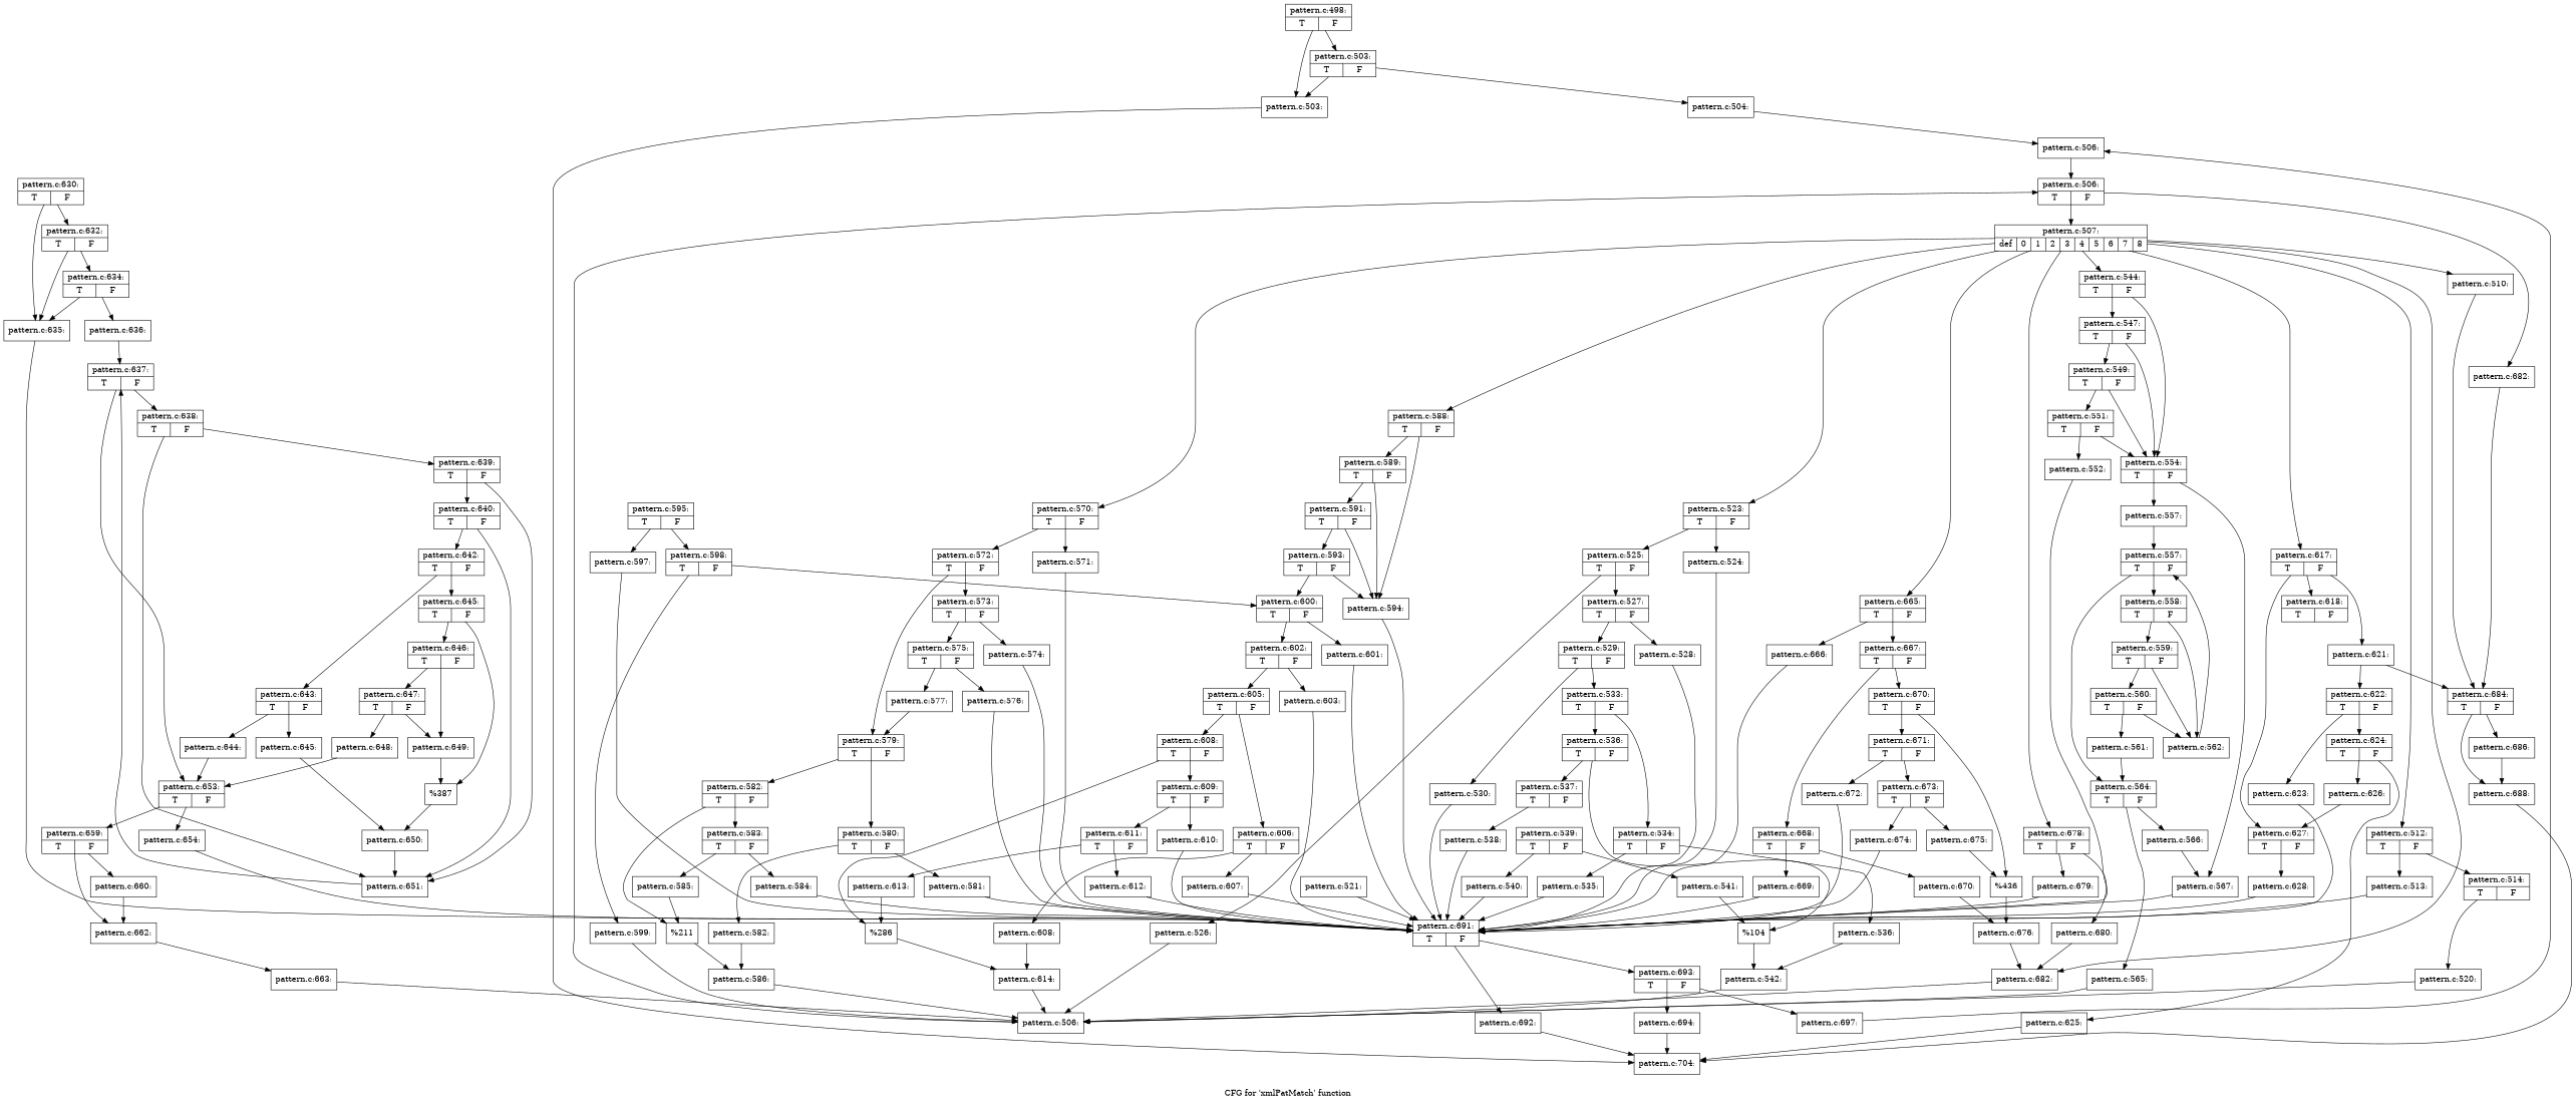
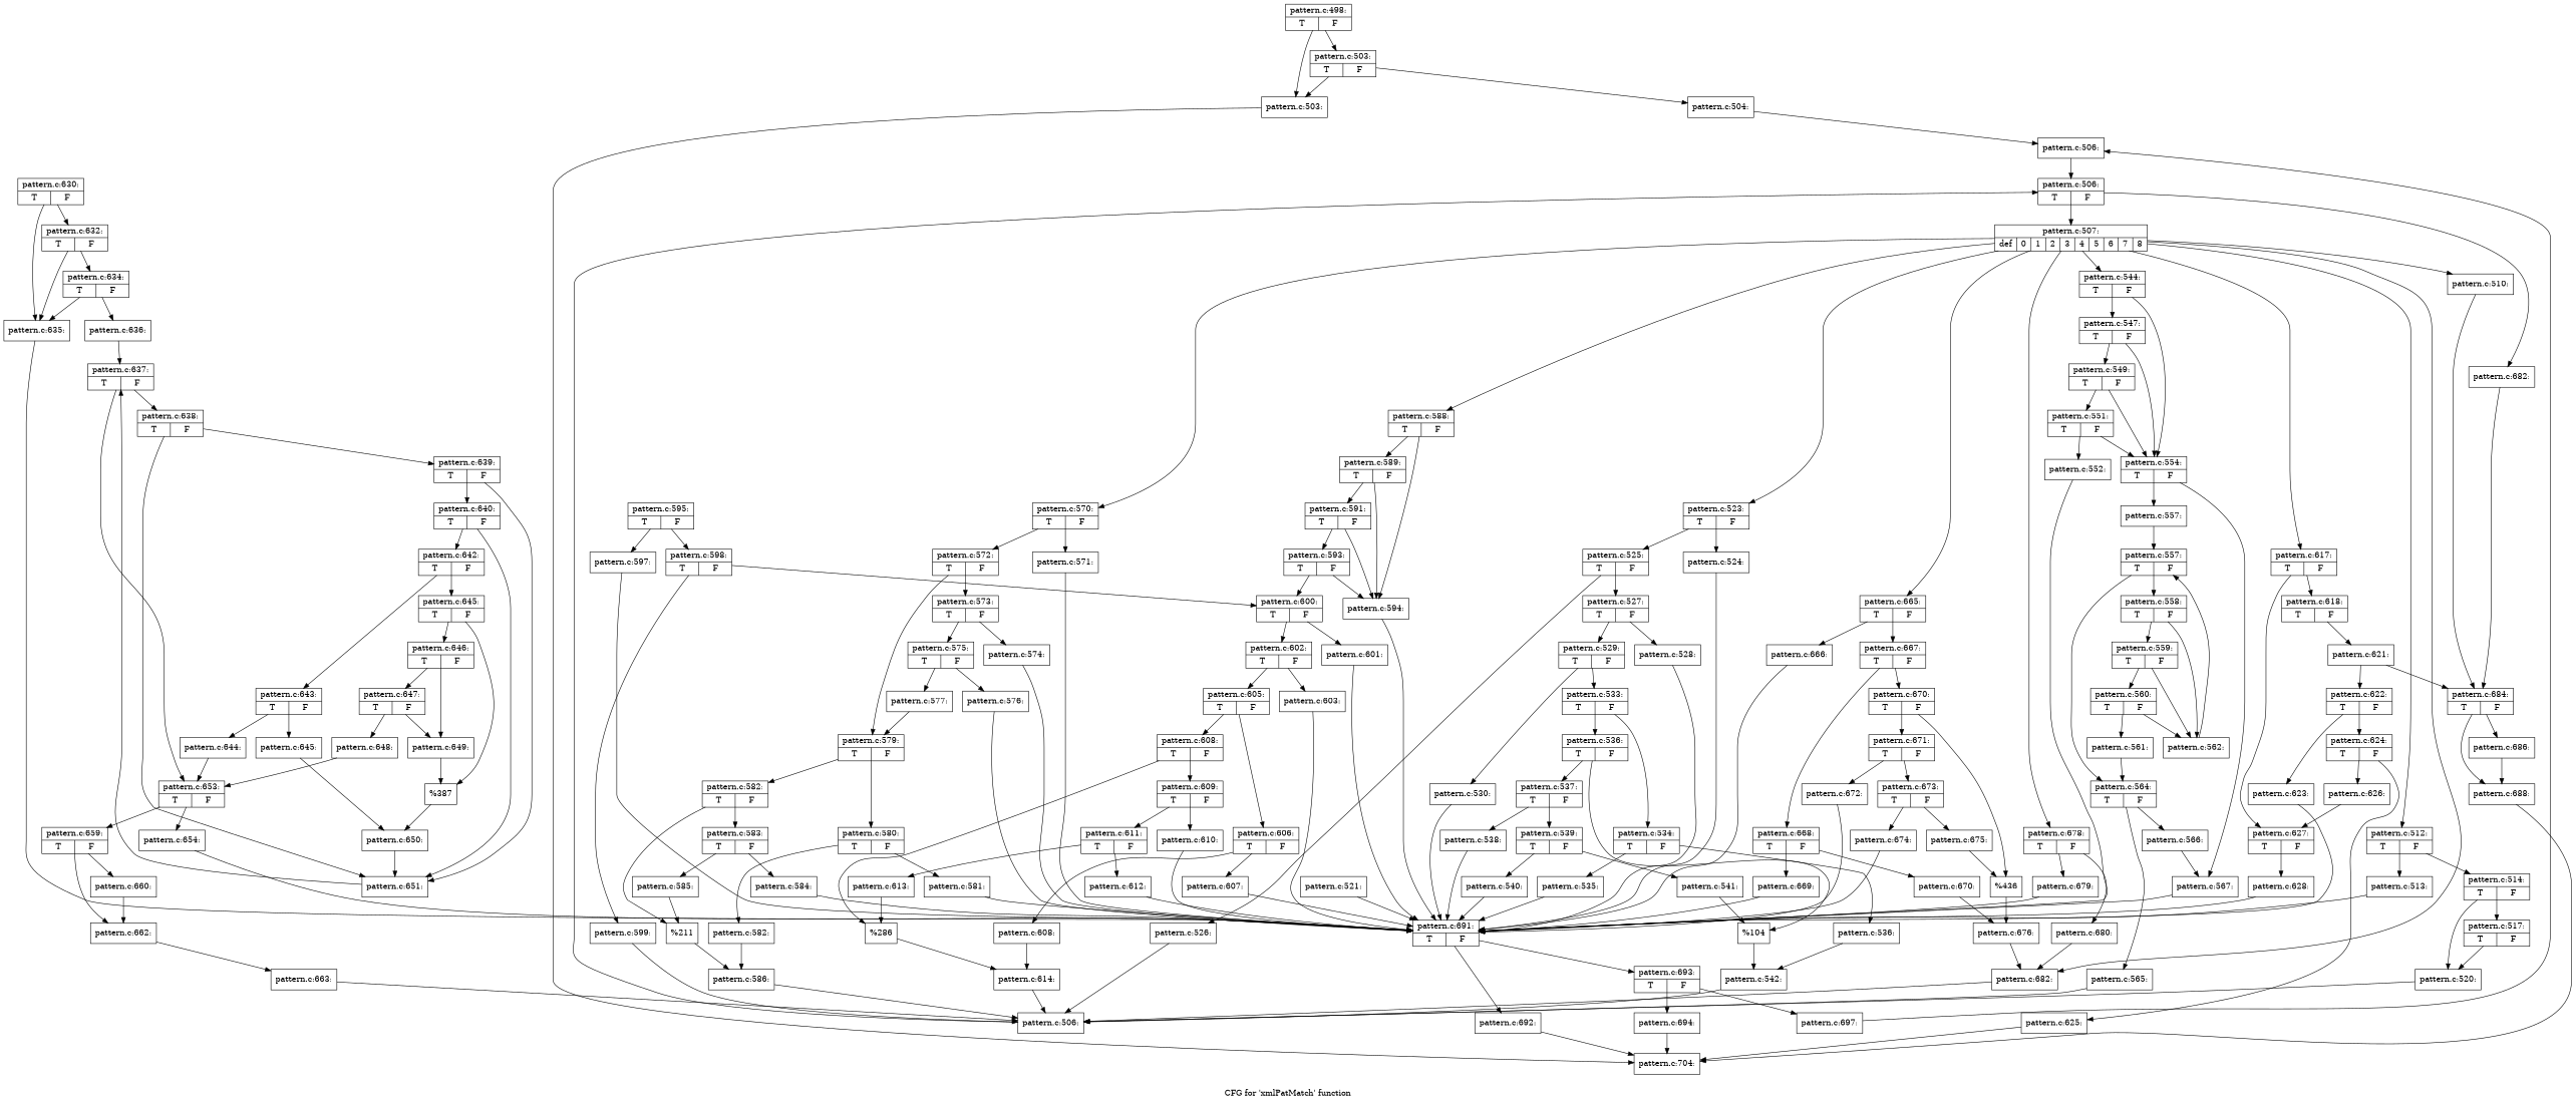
  digraph {
    label="CFG for 'xmlPatMatch' function"
    node [shape=record]
    n1 [label="{pattern.c:498:|{<s0>T|<s1>F}}"]
    n2 [label="{pattern.c:503:}"]
    n3 [label="{pattern.c:503:|{<s0>T|<s1>F}}"]
    n4 [label="{pattern.c:704:}"]
    n5 [label="{pattern.c:504:}"]
    n6 [label="{pattern.c:506:}"]
    n7 [label="{pattern.c:506:|{<s0>T|<s1>F}}"]
    n8 [label="{pattern.c:507:|{<s0>def|<s1>0|<s2>1|<s3>2|<s4>3|<s5>4|<s6>5|<s7>6|<s8>7|<s9>8}}"]
    n9 [label="{pattern.c:682:}"]
    n10 [label="{pattern.c:682:}"]
    n11 [label="{pattern.c:510:}"]
    n12 [label="{pattern.c:512:|{<s0>T|<s1>F}}"]
    n13 [label="{pattern.c:523:|{<s0>T|<s1>F}}"]
    n14 [label="{pattern.c:544:|{<s0>T|<s1>F}}"]
    n15 [label="{pattern.c:570:|{<s0>T|<s1>F}}"]
    n16 [label="{pattern.c:588:|{<s0>T|<s1>F}}"]
    n17 [label="{pattern.c:617:|{<s0>T|<s1>F}}"]
    n18 [label="{pattern.c:665:|{<s0>T|<s1>F}}"]
    n19 [label="{pattern.c:678:|{<s0>T|<s1>F}}"]
    n20 [label="{pattern.c:684:|{<s0>T|<s1>F}}"]
    n21 [label="{pattern.c:506:}"]
    n22 [label="{pattern.c:513:}"]
    n23 [label="{pattern.c:514:|{<s0>T|<s1>F}}"]
    n24 [label="{pattern.c:524:}"]
    n25 [label="{pattern.c:525:|{<s0>T|<s1>F}}"]
    n26 [label="{pattern.c:547:|{<s0>T|<s1>F}}"]
    n27 [label="{pattern.c:554:|{<s0>T|<s1>F}}"]
    n28 [label="{pattern.c:571:}"]
    n29 [label="{pattern.c:572:|{<s0>T|<s1>F}}"]
    n30 [label="{pattern.c:594:}"]
    n31 [label="{pattern.c:589:|{<s0>T|<s1>F}}"]
    n32 [label="{pattern.c:618:|{<s0>T|<s1>F}}"]
    n33 [label="{pattern.c:627:|{<s0>T|<s1>F}}"]
    n34 [label="{pattern.c:666:}"]
    n35 [label="{pattern.c:667:|{<s0>T|<s1>F}}"]
    n36 [label="{pattern.c:679:}"]
    n37 [label="{pattern.c:680:}"]
    n38 [label="{pattern.c:686:}"]
    n39 [label="{pattern.c:688:}"]
    n40 [label="{pattern.c:691:|{<s0>T|<s1>F}}"]
    n41 [label="{pattern.c:520:}"]
+   n42 [label="{pattern.c:517:|{<s0>T|<s1>F}}"]
    n43 [label="{pattern.c:526:}"]
    n44 [label="{pattern.c:527:|{<s0>T|<s1>F}}"]
    n45 [label="{pattern.c:549:|{<s0>T|<s1>F}}"]
    n46 [label="{pattern.c:557:}"]
    n47 [label="{pattern.c:567:}"]
    n48 [label="{pattern.c:573:|{<s0>T|<s1>F}}"]
    n49 [label="{pattern.c:579:|{<s0>T|<s1>F}}"]
    n50 [label="{pattern.c:591:|{<s0>T|<s1>F}}"]
    n51 [label="{pattern.c:621:}"]
    n52 [label="{pattern.c:628:}"]
    n53 [label="{pattern.c:668:|{<s0>T|<s1>F}}"]
    n54 [label="{pattern.c:670:|{<s0>T|<s1>F}}"]
    n55 [label="{pattern.c:692:}"]
    n56 [label="{pattern.c:693:|{<s0>T|<s1>F}}"]
    n57 [label="{pattern.c:694:}"]
    n58 [label="{pattern.c:697:}"]
    n59 [label="{pattern.c:521:}"]
    n60 [label="{pattern.c:528:}"]
    n61 [label="{pattern.c:529:|{<s0>T|<s1>F}}"]
    n62 [label="{pattern.c:533:|{<s0>T|<s1>F}}"]
    n63 [label="{pattern.c:530:}"]
    n64 [label="{pattern.c:534:|{<s0>T|<s1>F}}"]
    n65 [label="{pattern.c:536:|{<s0>T|<s1>F}}"]
    n66 [label="{pattern.c:535:}"]
    n67 [label="{pattern.c:536:}"]
    n68 [label="{pattern.c:537:|{<s0>T|<s1>F}}"]
    n69 [label="{%104}"]
    n70 [label="{pattern.c:542:}"]
    n71 [label="{pattern.c:538:}"]
    n72 [label="{pattern.c:539:|{<s0>T|<s1>F}}"]
    n73 [label="{pattern.c:541:}"]
    n74 [label="{pattern.c:540:}"]
    n75 [label="{pattern.c:551:|{<s0>T|<s1>F}}"]
    n76 [label="{pattern.c:557:|{<s0>T|<s1>F}}"]
    n77 [label="{pattern.c:552:}"]
    n78 [label="{pattern.c:558:|{<s0>T|<s1>F}}"]
    n79 [label="{pattern.c:564:|{<s0>T|<s1>F}}"]
    n80 [label="{pattern.c:559:|{<s0>T|<s1>F}}"]
    n81 [label="{pattern.c:562:}"]
    n82 [label="{pattern.c:565:}"]
    n83 [label="{pattern.c:566:}"]
    n84 [label="{pattern.c:560:|{<s0>T|<s1>F}}"]
    n85 [label="{pattern.c:561:}"]
    n86 [label="{pattern.c:574:}"]
    n87 [label="{pattern.c:575:|{<s0>T|<s1>F}}"]
    n88 [label="{pattern.c:580:|{<s0>T|<s1>F}}"]
    n89 [label="{pattern.c:582:|{<s0>T|<s1>F}}"]
    n90 [label="{pattern.c:577:}"]
    n91 [label="{pattern.c:576:}"]
    n92 [label="{pattern.c:581:}"]
    n93 [label="{pattern.c:582:}"]
    n94 [label="{pattern.c:583:|{<s0>T|<s1>F}}"]
    n95 [label="{%211}"]
    n96 [label="{pattern.c:586:}"]
    n97 [label="{pattern.c:585:}"]
    n98 [label="{pattern.c:584:}"]
    n99 [label="{pattern.c:593:|{<s0>T|<s1>F}}"]
    n100 [label="{pattern.c:600:|{<s0>T|<s1>F}}"]
    n101 [label="{pattern.c:595:|{<s0>T|<s1>F}}"]
    n102 [label="{pattern.c:597:}"]
    n103 [label="{pattern.c:598:|{<s0>T|<s1>F}}"]
    n104 [label="{pattern.c:599:}"]
    n105 [label="{pattern.c:601:}"]
    n106 [label="{pattern.c:602:|{<s0>T|<s1>F}}"]
    n107 [label="{pattern.c:605:|{<s0>T|<s1>F}}"]
    n108 [label="{pattern.c:603:}"]
    n109 [label="{pattern.c:606:|{<s0>T|<s1>F}}"]
    n110 [label="{pattern.c:608:|{<s0>T|<s1>F}}"]
    n111 [label="{pattern.c:607:}"]
    n112 [label="{pattern.c:608:}"]
    n113 [label="{pattern.c:609:|{<s0>T|<s1>F}}"]
    n114 [label="{%286}"]
    n115 [label="{pattern.c:614:}"]
    n116 [label="{pattern.c:610:}"]
    n117 [label="{pattern.c:611:|{<s0>T|<s1>F}}"]
    n118 [label="{pattern.c:613:}"]
    n119 [label="{pattern.c:612:}"]
    n120 [label="{pattern.c:622:|{<s0>T|<s1>F}}"]
    n121 [label="{pattern.c:623:}"]
    n122 [label="{pattern.c:624:|{<s0>T|<s1>F}}"]
    n123 [label="{pattern.c:625:}"]
    n124 [label="{pattern.c:626:}"]
    n125 [label="{pattern.c:635:}"]
    n126 [label="{pattern.c:630:|{<s0>T|<s1>F}}"]
    n127 [label="{pattern.c:632:|{<s0>T|<s1>F}}"]
    n128 [label="{pattern.c:634:|{<s0>T|<s1>F}}"]
    n129 [label="{pattern.c:636:}"]
    n130 [label="{pattern.c:637:|{<s0>T|<s1>F}}"]
    n131 [label="{pattern.c:638:|{<s0>T|<s1>F}}"]
    n132 [label="{pattern.c:653:|{<s0>T|<s1>F}}"]
    n133 [label="{pattern.c:639:|{<s0>T|<s1>F}}"]
    n134 [label="{pattern.c:651:}"]
    n135 [label="{pattern.c:654:}"]
    n136 [label="{pattern.c:659:|{<s0>T|<s1>F}}"]
    n137 [label="{pattern.c:640:|{<s0>T|<s1>F}}"]
    n138 [label="{pattern.c:660:}"]
    n139 [label="{pattern.c:662:}"]
    n140 [label="{pattern.c:642:|{<s0>T|<s1>F}}"]
    n141 [label="{pattern.c:643:|{<s0>T|<s1>F}}"]
    n142 [label="{pattern.c:645:|{<s0>T|<s1>F}}"]
    n143 [label="{pattern.c:644:}"]
    n144 [label="{pattern.c:645:}"]
    n145 [label="{pattern.c:646:|{<s0>T|<s1>F}}"]
    n146 [label="{%387}"]
    n147 [label="{pattern.c:650:}"]
    n148 [label="{pattern.c:647:|{<s0>T|<s1>F}}"]
    n149 [label="{pattern.c:649:}"]
    n150 [label="{pattern.c:648:}"]
    n151 [label="{pattern.c:663:}"]
    n152 [label="{pattern.c:669:}"]
    n153 [label="{pattern.c:670:}"]
    n154 [label="{pattern.c:671:|{<s0>T|<s1>F}}"]
    n155 [label="{%436}"]
    n156 [label="{pattern.c:676:}"]
    n157 [label="{pattern.c:672:}"]
    n158 [label="{pattern.c:673:|{<s0>T|<s1>F}}"]
    n159 [label="{pattern.c:675:}"]
    n160 [label="{pattern.c:674:}"]
    n1 -> n2
    n1 -> n3
    n2 -> n4
    n3 -> n2
    n3 -> n5
    n5 -> n6
    n6 -> n7
    n7 -> n8
    n7 -> n9
    n8 -> n10
    n8 -> n11
    n8 -> n12
    n8 -> n13
    n8 -> n14
    n8 -> n15
    n8 -> n16
    n8 -> n17
    n8 -> n18
    n8 -> n19
    n9 -> n20
    n10 -> n21
    n11 -> n20
    n12 -> n22
    n12 -> n23
    n13 -> n24
    n13 -> n25
    n14 -> n26
    n14 -> n27
    n15 -> n28
    n15 -> n29
    n16 -> n30
    n16 -> n31
    n17 -> n32
    n17 -> n33
    n18 -> n34
    n18 -> n35
    n19 -> n36
    n19 -> n37
    n20 -> n38
    n20 -> n39
    n21 -> n7
    n22 -> n40
    n23 -> n41
+   n23 -> n42
    n24 -> n40
    n25 -> n43
    n25 -> n44
    n26 -> n27
    n26 -> n45
    n27 -> n46
    n27 -> n47
    n28 -> n40
    n29 -> n48
    n29 -> n49
    n30 -> n40
    n31 -> n30
    n31 -> n50
-   n17 -> n51
+   n32 -> n51
    n33 -> n52
    n34 -> n40
    n35 -> n53
    n35 -> n54
    n36 -> n40
    n37 -> n10
    n38 -> n39
    n39 -> n4
    n40 -> n55
    n40 -> n56
    n41 -> n21
+   n42 -> n41
    n43 -> n21
    n44 -> n60
    n44 -> n61
    n45 -> n27
    n45 -> n75
    n46 -> n76
    n47 -> n40
    n48 -> n86
    n48 -> n87
    n49 -> n88
    n49 -> n89
    n50 -> n30
    n50 -> n99
    n51 -> n20
    n51 -> n120
    n52 -> n40
    n53 -> n152
    n53 -> n153
    n54 -> n154
    n54 -> n155
    n55 -> n4
    n56 -> n57
    n56 -> n58
    n57 -> n4
    n58 -> n6
    n59 -> n40
    n60 -> n40
    n61 -> n62
    n61 -> n63
    n62 -> n64
    n62 -> n65
    n63 -> n40
    n64 -> n66
    n64 -> n67
    n65 -> n68
    n65 -> n69
    n66 -> n40
    n67 -> n70
    n68 -> n71
+   n68 -> n72
    n69 -> n70
    n70 -> n21
    n71 -> n40
    n72 -> n73
    n72 -> n74
    n73 -> n69
    n74 -> n40
    n75 -> n27
    n75 -> n77
    n76 -> n78
    n76 -> n79
    n77 -> n40
    n78 -> n80
    n78 -> n81
    n79 -> n82
    n79 -> n83
    n80 -> n81
    n80 -> n84
    n81 -> n76
    n82 -> n21
    n83 -> n47
    n84 -> n81
    n84 -> n85
    n85 -> n79
    n86 -> n40
    n87 -> n90
    n87 -> n91
    n88 -> n92
    n88 -> n93
    n89 -> n94
    n89 -> n95
    n90 -> n49
    n91 -> n40
    n92 -> n40
    n93 -> n96
    n94 -> n97
    n94 -> n98
    n95 -> n96
    n96 -> n21
    n97 -> n95
    n98 -> n40
    n99 -> n30
    n99 -> n100
    n100 -> n105
    n100 -> n106
    n101 -> n102
    n101 -> n103
    n102 -> n40
    n103 -> n100
    n103 -> n104
    n104 -> n21
    n105 -> n40
    n106 -> n107
    n106 -> n108
    n107 -> n109
    n107 -> n110
    n108 -> n40
    n109 -> n111
    n109 -> n112
    n110 -> n113
    n110 -> n114
    n111 -> n40
    n112 -> n115
    n113 -> n116
    n113 -> n117
    n114 -> n115
    n115 -> n21
    n116 -> n40
    n117 -> n118
    n117 -> n119
    n118 -> n114
    n119 -> n40
    n120 -> n121
    n120 -> n122
    n121 -> n40
    n122 -> n123
    n122 -> n124
    n123 -> n4
    n124 -> n33
    n125 -> n40
    n126 -> n125
    n126 -> n127
    n127 -> n125
    n127 -> n128
    n128 -> n125
    n128 -> n129
    n129 -> n130
    n130 -> n131
    n130 -> n132
    n131 -> n133
    n131 -> n134
    n132 -> n135
    n132 -> n136
    n133 -> n134
    n133 -> n137
    n134 -> n130
    n135 -> n40
    n136 -> n138
    n136 -> n139
    n137 -> n134
    n137 -> n140
    n138 -> n139
    n139 -> n151
    n140 -> n141
    n140 -> n142
    n141 -> n143
    n141 -> n144
    n142 -> n145
    n142 -> n146
    n143 -> n132
    n144 -> n147
    n145 -> n148
    n145 -> n149
    n146 -> n147
    n147 -> n134
    n148 -> n149
    n148 -> n150
    n149 -> n146
    n150 -> n132
    n151 -> n21
    n152 -> n40
    n153 -> n156
    n154 -> n157
    n154 -> n158
    n155 -> n156
    n156 -> n10
    n157 -> n40
    n158 -> n159
    n158 -> n160
    n159 -> n155
    n160 -> n40
  }
